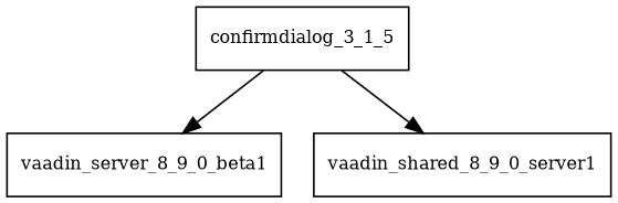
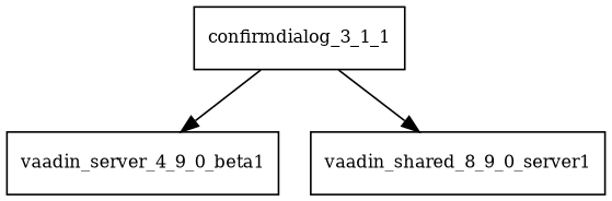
  digraph {
    node [fontsize=10.0 shape=box]
-   confirmdialog_3_1_1 [label=confirmdialog_3_1_5]
-   vaadin_server_8_9_0_beta1
+   confirmdialog_3_1_1
+   vaadin_server_8_9_0_beta1 [label=vaadin_server_4_9_0_beta1]
    n3 [label=vaadin_shared_8_9_0_server1]
    confirmdialog_3_1_1 -> vaadin_server_8_9_0_beta1
    confirmdialog_3_1_1 -> n3
  }
